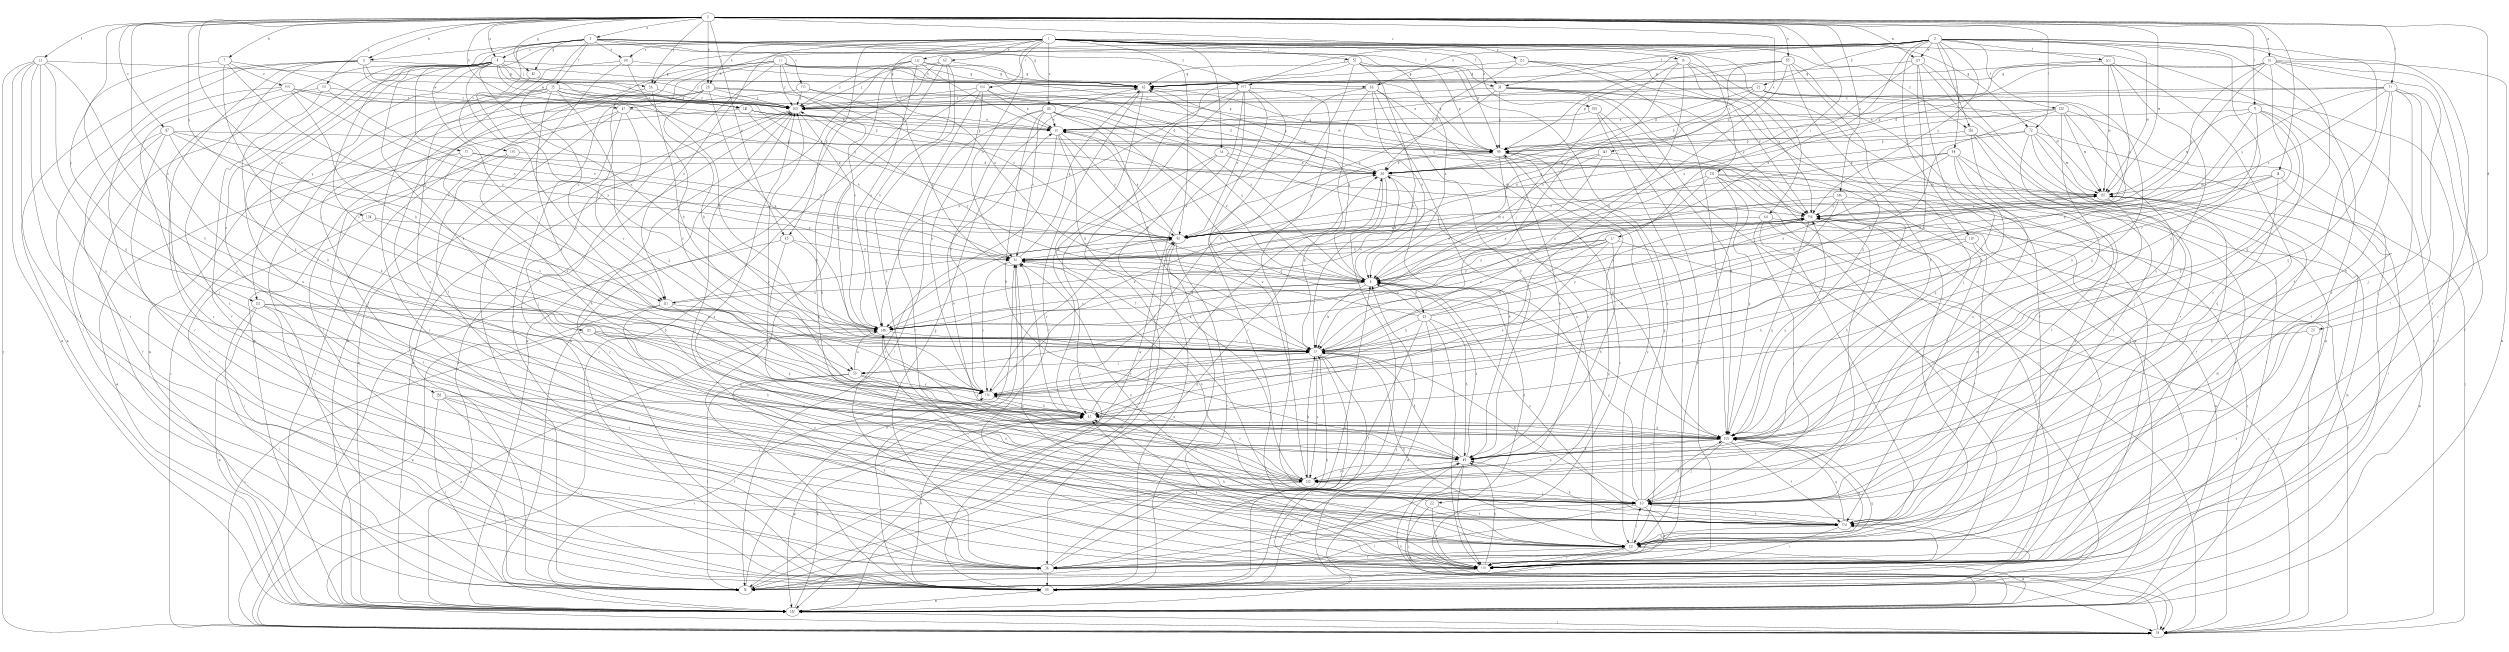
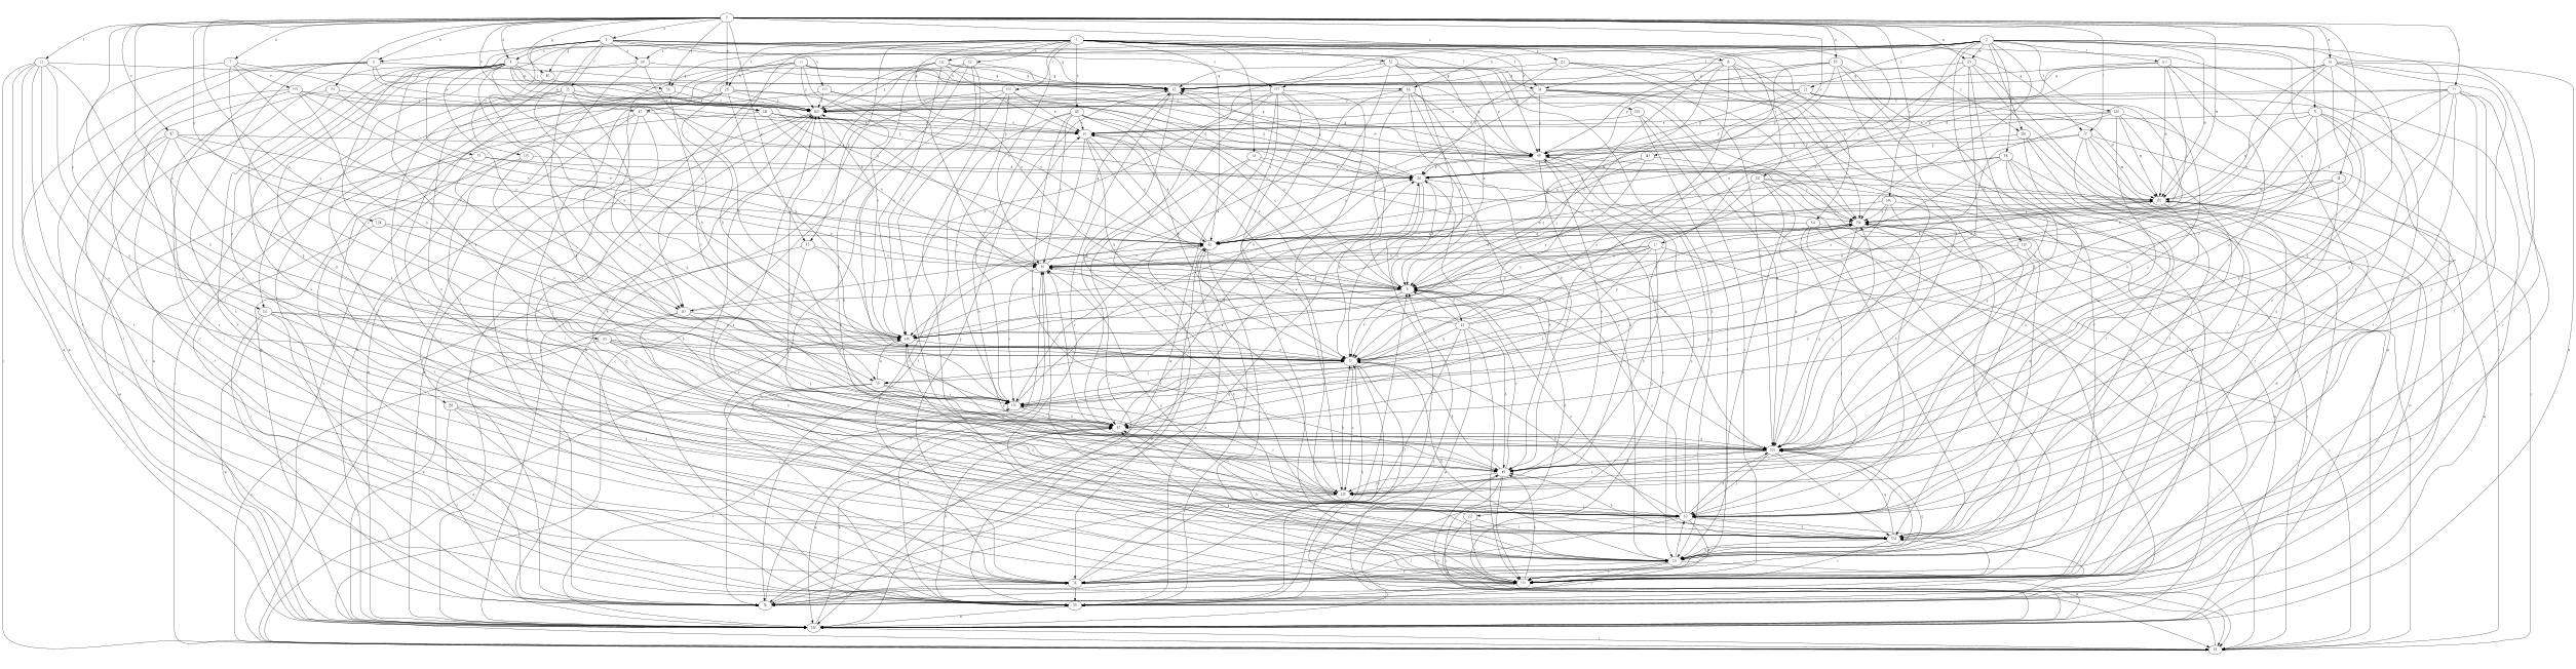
  strict digraph {
    fontname="Comic Neue"
    node [fontname="Comic Neue"]
    edge [fontname="Comic Neue"]
    0
    3
    4
    7
    11
    14
    16
    17
-   20
    26
    28
    31
    33
    42
    47
    56
    71
    72
    80
    85
    87
    95
    101
    104
    115
    127
    139
    143
    146
    151
    34
    147
    99
    157
    35
    43
    73
    133
    135
    136
    148
    92
    66
    105
    30
    36
    49
    59
    67
    74
    141
    158
    154
    130
    159
    117
    55
    142
    160
    6
    110
    12
    18
    86
    24
    60
    124
    1
    52
    54
    62
    64
    106
    116
    131
    132
    153
    155
    156
    22
    23
    51
    2
    21
    98
    119
    122
    123
    0 -> 3 [label=a]
    0 -> 4 [label=a]
    0 -> 7 [label=b]
    0 -> 11 [label=b]
    0 -> 14 [label=c]
    0 -> 16 [label=c]
    0 -> 17 [label=c]
-   0 -> 20 [label=d]
    0 -> 26 [label=e]
    0 -> 28 [label=e]
    0 -> 31 [label=f]
    0 -> 33 [label=f]
    0 -> 42 [label=g]
    0 -> 47 [label=h]
    0 -> 56 [label=j]
    0 -> 71 [label=l]
    0 -> 72 [label=l]
    0 -> 80 [label=m]
    0 -> 85 [label=n]
    0 -> 87 [label=o]
    0 -> 95 [label=p]
    0 -> 101 [label=q]
    0 -> 104 [label=q]
    0 -> 115 [label=s]
    0 -> 127 [label=u]
    0 -> 139 [label=w]
    0 -> 143 [label=x]
    0 -> 146 [label=x]
    0 -> 151 [label=y]
    3 -> 11 [label=b]
    3 -> 42 [label=g]
    3 -> 34 [label=f]
    3 -> 147 [label=x]
    3 -> 99 [label=p]
    3 -> 157 [label=z]
    3 -> 35 [label=f]
    3 -> 43 [label=g]
    3 -> 73 [label=l]
    3 -> 133 [label=v]
    3 -> 135 [label=v]
    3 -> 136 [label=v]
    3 -> 148 [label=x]
    4 -> 56 [label=j]
    4 -> 127 [label=u]
    4 -> 136 [label=v]
    4 -> 92 [label=o]
    4 -> 66 [label=k]
    4 -> 105 [label=q]
    4 -> 30 [label=e]
    4 -> 36 [label=f]
    4 -> 49 [label=h]
    4 -> 59 [label=j]
    4 -> 67 [label=k]
    4 -> 74 [label=l]
    4 -> 141 [label=w]
    4 -> 158 [label=z]
    7 -> 127 [label=u]
    7 -> 59 [label=j]
    7 -> 154 [label=y]
    7 -> 130 [label=u]
    7 -> 159 [label=z]
    11 -> 43 [label=g]
    11 -> 74 [label=l]
    11 -> 141 [label=w]
    11 -> 117 [label=s]
    11 -> 55 [label=i]
    11 -> 142 [label=w]
    11 -> 160 [label=z]
    14 -> 80 [label=m]
    14 -> 105 [label=q]
    14 -> 6 [label=a]
    14 -> 110 [label=r]
    14 -> 12 [label=b]
    16 -> 43 [label=g]
    16 -> 136 [label=v]
    16 -> 105 [label=q]
    16 -> 59 [label=j]
    16 -> 74 [label=l]
    16 -> 154 [label=y]
    16 -> 12 [label=b]
    17 -> 148 [label=x]
    17 -> 49 [label=h]
    17 -> 67 [label=k]
    17 -> 6 [label=a]
    17 -> 12 [label=b]
    17 -> 18 [label=c]
    17 -> 86 [label=n]
-   20 -> 117 [label=s]
-   20 -> 12 [label=b]
    26 -> 43 [label=g]
    26 -> 136 [label=v]
    26 -> 105 [label=q]
    26 -> 154 [label=y]
    26 -> 142 [label=w]
    26 -> 110 [label=r]
    26 -> 86 [label=n]
    26 -> 24 [label=d]
    26 -> 60 [label=j]
    28 -> 148 [label=x]
    28 -> 92 [label=o]
    28 -> 142 [label=w]
    28 -> 160 [label=z]
    28 -> 12 [label=b]
    28 -> 24 [label=d]
    28 -> 60 [label=j]
    31 -> 99 [label=p]
    31 -> 92 [label=o]
    31 -> 105 [label=q]
    31 -> 36 [label=f]
    31 -> 49 [label=h]
    31 -> 154 [label=y]
    31 -> 160 [label=z]
    31 -> 60 [label=j]
    31 -> 124 [label=t]
    33 -> 43 [label=g]
    33 -> 105 [label=q]
    33 -> 36 [label=f]
    33 -> 67 [label=k]
    33 -> 130 [label=u]
    33 -> 142 [label=w]
    33 -> 110 [label=r]
    33 -> 18 [label=c]
    42 -> 148 [label=x]
    42 -> 160 [label=z]
    47 -> 30 [label=e]
    47 -> 74 [label=l]
    47 -> 142 [label=w]
    47 -> 18 [label=c]
    47 -> 60 [label=j]
    56 -> 136 [label=v]
    56 -> 160 [label=z]
    56 -> 12 [label=b]
    71 -> 80 [label=m]
    71 -> 136 [label=v]
    71 -> 105 [label=q]
    71 -> 30 [label=e]
    71 -> 67 [label=k]
    71 -> 130 [label=u]
    71 -> 124 [label=t]
    72 -> 80 [label=m]
    72 -> 99 [label=p]
    72 -> 92 [label=o]
    72 -> 117 [label=s]
    72 -> 110 [label=r]
    72 -> 18 [label=c]
    72 -> 124 [label=t]
    80 -> 154 [label=y]
    80 -> 142 [label=w]
    80 -> 60 [label=m]
    85 -> 99 [label=p]
    85 -> 43 [label=g]
    85 -> 36 [label=f]
    85 -> 49 [label=h]
    85 -> 67 [label=k]
    85 -> 6 [label=a]
    85 -> 60 [label=j]
    87 -> 99 [label=p]
    87 -> 92 [label=o]
    87 -> 36 [label=f]
    87 -> 67 [label=k]
    87 -> 55 [label=i]
    87 -> 110 [label=r]
    87 -> 86 [label=n]
    95 -> 105 [label=q]
    95 -> 12 [label=b]
    95 -> 18 [label=c]
    95 -> 86 [label=n]
    101 -> 130 [label=u]
    101 -> 117 [label=s]
    101 -> 160 [label=z]
    101 -> 86 [label=n]
    104 -> 148 [label=x]
    104 -> 92 [label=o]
    104 -> 55 [label=i]
    115 -> 136 [label=v]
    115 -> 105 [label=q]
    115 -> 49 [label=h]
    115 -> 12 [label=b]
    115 -> 18 [label=c]
    127 -> 148 [label=x]
    127 -> 92 [label=o]
    127 -> 105 [label=q]
    127 -> 117 [label=s]
    127 -> 142 [label=w]
    139 -> 43 [label=g]
    139 -> 136 [label=v]
    139 -> 105 [label=q]
    139 -> 142 [label=w]
    139 -> 6 [label=a]
    139 -> 110 [label=r]
    143 -> 148 [label=x]
    143 -> 6 [label=a]
    143 -> 24 [label=d]
    143 -> 124 [label=t]
    146 -> 49 [label=h]
    146 -> 67 [label=k]
    146 -> 154 [label=y]
    146 -> 142 [label=w]
    146 -> 6 [label=a]
    151 -> 148 [label=x]
    151 -> 74 [label=l]
    151 -> 117 [label=s]
    151 -> 55 [label=i]
    151 -> 142 [label=w]
    151 -> 12 [label=b]
    34 -> 80 [label=m]
    34 -> 99 [label=p]
    34 -> 92 [label=o]
    34 -> 154 [label=y]
    34 -> 55 [label=i]
    34 -> 160 [label=z]
    34 -> 18 [label=c]
    147 -> 43 [label=g]
    147 -> 142 [label=w]
    147 -> 12 [label=b]
    147 -> 124 [label=t]
    99 -> 43 [label=g]
    99 -> 92 [label=o]
    99 -> 49 [label=h]
    99 -> 154 [label=y]
    99 -> 130 [label=u]
    99 -> 117 [label=s]
    99 -> 24 [label=d]
    157 -> 148 [label=x]
    157 -> 92 [label=o]
    157 -> 67 [label=k]
    157 -> 130 [label=u]
    157 -> 142 [label=w]
    157 -> 160 [label=z]
    157 -> 110 [label=r]
    157 -> 60 [label=j]
    35 -> 136 [label=v]
    35 -> 105 [label=q]
    35 -> 67 [label=k]
    35 -> 74 [label=l]
    35 -> 154 [label=y]
    35 -> 130 [label=u]
    35 -> 160 [label=z]
    35 -> 110 [label=r]
    43 -> 160 [label=z]
    43 -> 110 [label=r]
    43 -> 124 [label=t]
    73 -> 136 [label=v]
    73 -> 92 [label=o]
    73 -> 142 [label=w]
    73 -> 24 [label=d]
    133 -> 160 [label=z]
    133 -> 6 [label=a]
    133 -> 24 [label=d]
    133 -> 124 [label=t]
    135 -> 36 [label=f]
    135 -> 49 [label=h]
    135 -> 24 [label=d]
    136 -> 67 [label=k]
    136 -> 24 [label=d]
    148 -> 154 [label=y]
    148 -> 12 [label=b]
    92 -> 80 [label=m]
    92 -> 136 [label=v]
    92 -> 30 [label=e]
    92 -> 55 [label=i]
    92 -> 110 [label=r]
    92 -> 86 [label=n]
    66 -> 148 [label=x]
    66 -> 49 [label=h]
    66 -> 74 [label=l]
    66 -> 117 [label=s]
    66 -> 160 [label=z]
    66 -> 6 [label=a]
    66 -> 18 [label=c]
    105 -> 49 [label=h]
    105 -> 154 [label=y]
    105 -> 130 [label=u]
    105 -> 60 [label=j]
    105 -> 124 [label=t]
    30 -> 99 [label=p]
    30 -> 92 [label=o]
    30 -> 6 [label=a]
    30 -> 110 [label=r]
    30 -> 12 [label=b]
    36 -> 43 [label=g]
    36 -> 105 [label=q]
    36 -> 74 [label=l]
    36 -> 55 [label=i]
    36 -> 6 [label=a]
    36 -> 12 [label=b]
    49 -> 130 [label=u]
    49 -> 55 [label=i]
    49 -> 160 [label=z]
    49 -> 6 [label=a]
    49 -> 110 [label=r]
    49 -> 12 [label=b]
    49 -> 18 [label=c]
    59 -> 136 [label=v]
    59 -> 148 [label=x]
    59 -> 36 [label=f]
    59 -> 67 [label=k]
    59 -> 74 [label=l]
    67 -> 105 [label=q]
    67 -> 142 [label=w]
    67 -> 86 [label=n]
    67 -> 24 [label=d]
    74 -> 99 [label=p]
    74 -> 86 [label=n]
    74 -> 24 [label=d]
    141 -> 99 [label=p]
    141 -> 30 [label=e]
    141 -> 18 [label=c]
    141 -> 86 [label=n]
    158 -> 36 [label=f]
    158 -> 67 [label=k]
    158 -> 74 [label=l]
    158 -> 55 [label=i]
    158 -> 60 [label=j]
    154 -> 92 [label=o]
    154 -> 105 [label=q]
    154 -> 86 [label=n]
    154 -> 60 [label=j]
    130 -> 136 [label=v]
    130 -> 148 [label=x]
    130 -> 30 [label=e]
    130 -> 74 [label=l]
    130 -> 12 [label=b]
    130 -> 60 [label=j]
    159 -> 160 [label=z]
    159 -> 110 [label=r]
    159 -> 12 [label=b]
    159 -> 86 [label=n]
    159 -> 24 [label=d]
    159 -> 60 [label=j]
    117 -> 80 [label=m]
    117 -> 148 [label=x]
    117 -> 105 [label=q]
    117 -> 36 [label=f]
    117 -> 67 [label=k]
    117 -> 154 [label=y]
    117 -> 55 [label=i]
    117 -> 142 [label=w]
    117 -> 110 [label=r]
    117 -> 12 [label=b]
    117 -> 86 [label=n]
    117 -> 60 [label=j]
    55 -> 80 [label=m]
    55 -> 92 [label=o]
    55 -> 67 [label=k]
    55 -> 142 [label=w]
    55 -> 160 [label=z]
    142 -> 136 [label=v]
    142 -> 92 [label=o]
    142 -> 67 [label=k]
    142 -> 160 [label=z]
    142 -> 6 [label=a]
    142 -> 18 [label=c]
    160 -> 30 [label=e]
    160 -> 74 [label=l]
    160 -> 117 [label=s]
    160 -> 142 [label=w]
    160 -> 12 [label=b]
    6 -> 127 [label=u]
    6 -> 43 [label=g]
    6 -> 148 [label=x]
    6 -> 30 [label=e]
-   6 -> 12 [label=b]
+   6 -> 12 [label=f]
    6 -> 24 [label=d]
    6 -> 22 [label=d]
    6 -> 23 [label=d]
    110 -> 49 [label=h]
    110 -> 67 [label=k]
    110 -> 154 [label=y]
    110 -> 55 [label=i]
    110 -> 124 [label=t]
    12 -> 136 [label=v]
    12 -> 59 [label=j]
    12 -> 154 [label=y]
    12 -> 130 [label=u]
    12 -> 55 [label=i]
    12 -> 18 [label=c]
    18 -> 148 [label=x]
    18 -> 49 [label=h]
    18 -> 154 [label=y]
    86 -> 43 [label=p]
    86 -> 136 [label=v]
    86 -> 55 [label=i]
    86 -> 6 [label=a]
    24 -> 80 [label=m]
    24 -> 43 [label=g]
    24 -> 49 [label=h]
    24 -> 55 [label=i]
    24 -> 12 [label=b]
    60 -> 99 [label=p]
    60 -> 136 [label=v]
    60 -> 105 [label=q]
    60 -> 36 [label=f]
    60 -> 74 [label=l]
    60 -> 55 [label=i]
    60 -> 6 [label=a]
    60 -> 110 [label=r]
    60 -> 12 [label=b]
    60 -> 124 [label=t]
    124 -> 105 [label=q]
    124 -> 49 [label=h]
    124 -> 117 [label=s]
    124 -> 160 [label=z]
    124 -> 6 [label=a]
    124 -> 110 [label=r]
    124 -> 86 [label=n]
    1 -> 4 [label=a]
    1 -> 28 [label=e]
    1 -> 72 [label=l]
    1 -> 95 [label=p]
    1 -> 127 [label=u]
    1 -> 151 [label=y]
    1 -> 34 [label=f]
    1 -> 147 [label=x]
    1 -> 92 [label=o]
    1 -> 6 [label=a]
    1 -> 18 [label=c]
    1 -> 86 [label=n]
    1 -> 52 [label=i]
    1 -> 54 [label=i]
    1 -> 62 [label=k]
    1 -> 64 [label=k]
    1 -> 106 [label=r]
    1 -> 116 [label=s]
    1 -> 131 [label=v]
    1 -> 132 [label=v]
    1 -> 153 [label=y]
    1 -> 155 [label=z]
    1 -> 156 [label=z]
    52 -> 99 [label=p]
    52 -> 43 [label=g]
    52 -> 36 [label=f]
    52 -> 67 [label=k]
    52 -> 117 [label=s]
    52 -> 6 [label=a]
    52 -> 12 [label=b]
    54 -> 105 [label=q]
    54 -> 130 [label=u]
    54 -> 55 [label=i]
    54 -> 24 [label=d]
    62 -> 43 [label=g]
    62 -> 148 [label=x]
    62 -> 142 [label=w]
    62 -> 160 [label=z]
    62 -> 18 [label=c]
    62 -> 60 [label=j]
    64 -> 92 [label=o]
    64 -> 117 [label=s]
    64 -> 110 [label=r]
    64 -> 18 [label=c]
    64 -> 60 [label=j]
    106 -> 136 [label=v]
    106 -> 30 [label=e]
    106 -> 55 [label=i]
    106 -> 160 [label=z]
    106 -> 6 [label=a]
    106 -> 110 [label=r]
    116 -> 136 [label=v]
    116 -> 105 [label=q]
    116 -> 30 [label=e]
    116 -> 49 [label=h]
    116 -> 74 [label=l]
    116 -> 6 [label=a]
    116 -> 12 [label=b]
    116 -> 86 [label=n]
    131 -> 80 [label=m]
    131 -> 148 [label=x]
    131 -> 105 [label=q]
    131 -> 117 [label=s]
    131 -> 110 [label=r]
    131 -> 12 [label=b]
    131 -> 18 [label=c]
    132 -> 99 [label=p]
    132 -> 43 [label=g]
    132 -> 148 [label=x]
    132 -> 30 [label=e]
    132 -> 49 [label=h]
    132 -> 142 [label=w]
    132 -> 160 [label=z]
    153 -> 43 [label=g]
    153 -> 105 [label=q]
    153 -> 154 [label=y]
    153 -> 142 [label=w]
    153 -> 24 [label=d]
    155 -> 105 [label=q]
    155 -> 30 [label=e]
    155 -> 36 [label=f]
    155 -> 110 [label=r]
    156 -> 99 [label=p]
    156 -> 74 [label=l]
    156 -> 117 [label=s]
    156 -> 124 [label=t]
    22 -> 142 [label=w]
    22 -> 110 [label=r]
    22 -> 86 [label=n]
    22 -> 124 [label=t]
    23 -> 80 [label=m]
    23 -> 36 [label=f]
    23 -> 49 [label=h]
    23 -> 154 [label=y]
    23 -> 142 [label=w]
    23 -> 160 [label=z]
    23 -> 6 [label=a]
    23 -> 110 [label=r]
    23 -> 12 [label=b]
    51 -> 80 [label=m]
    51 -> 99 [label=p]
    51 -> 43 [label=g]
    51 -> 148 [label=x]
    51 -> 36 [label=f]
    51 -> 74 [label=l]
    51 -> 55 [label=i]
    51 -> 142 [label=w]
    51 -> 160 [label=z]
    2 -> 47 [label=h]
    2 -> 56 [label=j]
    2 -> 80 [label=m]
    2 -> 139 [label=w]
    2 -> 34 [label=f]
    2 -> 99 [label=p]
    2 -> 157 [label=z]
    2 -> 66 [label=k]
    2 -> 105 [label=q]
    2 -> 154 [label=y]
    2 -> 117 [label=s]
    2 -> 6 [label=a]
    2 -> 110 [label=r]
    2 -> 124 [label=t]
    2 -> 156 [label=z]
    2 -> 21 [label=d]
    2 -> 98 [label=p]
    2 -> 119 [label=t]
    2 -> 122 [label=t]
    2 -> 123 [label=t]
    21 -> 99 [label=p]
    21 -> 105 [label=q]
    21 -> 30 [label=e]
    21 -> 55 [label=i]
    21 -> 160 [label=z]
    21 -> 12 [label=b]
    21 -> 24 [label=d]
    98 -> 148 [label=x]
    98 -> 105 [label=q]
    98 -> 74 [label=l]
    98 -> 130 [label=u]
    98 -> 110 [label=r]
    98 -> 86 [label=n]
    98 -> 24 [label=d]
    119 -> 67 [label=k]
    119 -> 74 [label=l]
    119 -> 86 [label=n]
    119 -> 124 [label=t]
    122 -> 80 [label=m]
    122 -> 30 [label=e]
    122 -> 130 [label=u]
    122 -> 55 [label=i]
    122 -> 12 [label=b]
    122 -> 86 [label=n]
    122 -> 60 [label=j]
    123 -> 80 [label=m]
    123 -> 43 [label=g]
    123 -> 92 [label=o]
    123 -> 130 [label=u]
    123 -> 24 [label=d]
    123 -> 60 [label=j]
  }
